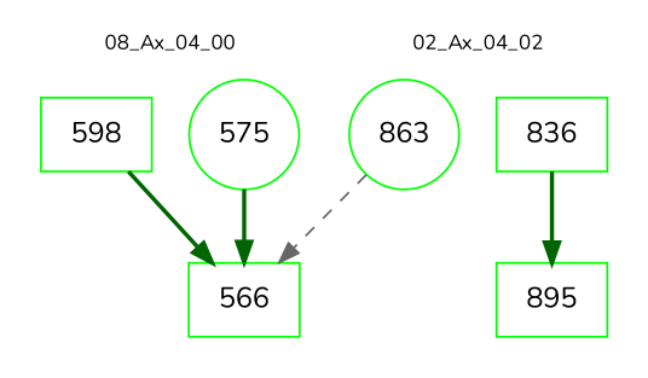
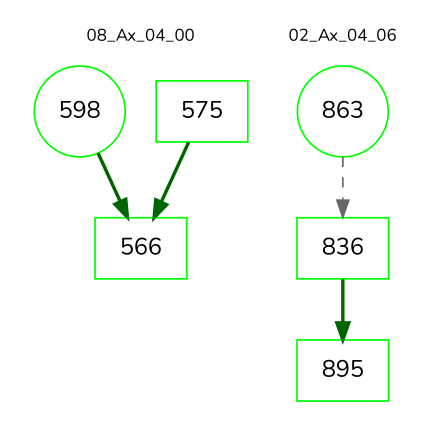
  digraph {
    fontname=Nunito
    node [color=green fontname=Nunito shape=box]
    edge [color=darkgreen fontname=Nunito style=bold]
-   n1 [label=575 shape=circle]
+   n1 [label=575]
    n2 [label=566]
-   n3 [label=598]
+   n3 [label=598 shape=circle]
    n4 [label=863 shape=circle]
    n5 [label=836]
    n6 [label=895]
    subgraph cluster_1 {
      color=white
      fontsize=10
      label="08_Ax_04_00"
      n1
      n2
      n3
    }
    subgraph cluster_2 {
      color=white
      fontsize=10
-     label="02_Ax_04_02"
+     label="02_Ax_04_06"
      n4
      n5
      n6
    }
    n1 -> n2
    n3 -> n2
-   n4 -> n2 [color=gray40 style=dashed]
+   n4 -> n5 [color=gray40 style=dashed]
    n5 -> n6
  }
